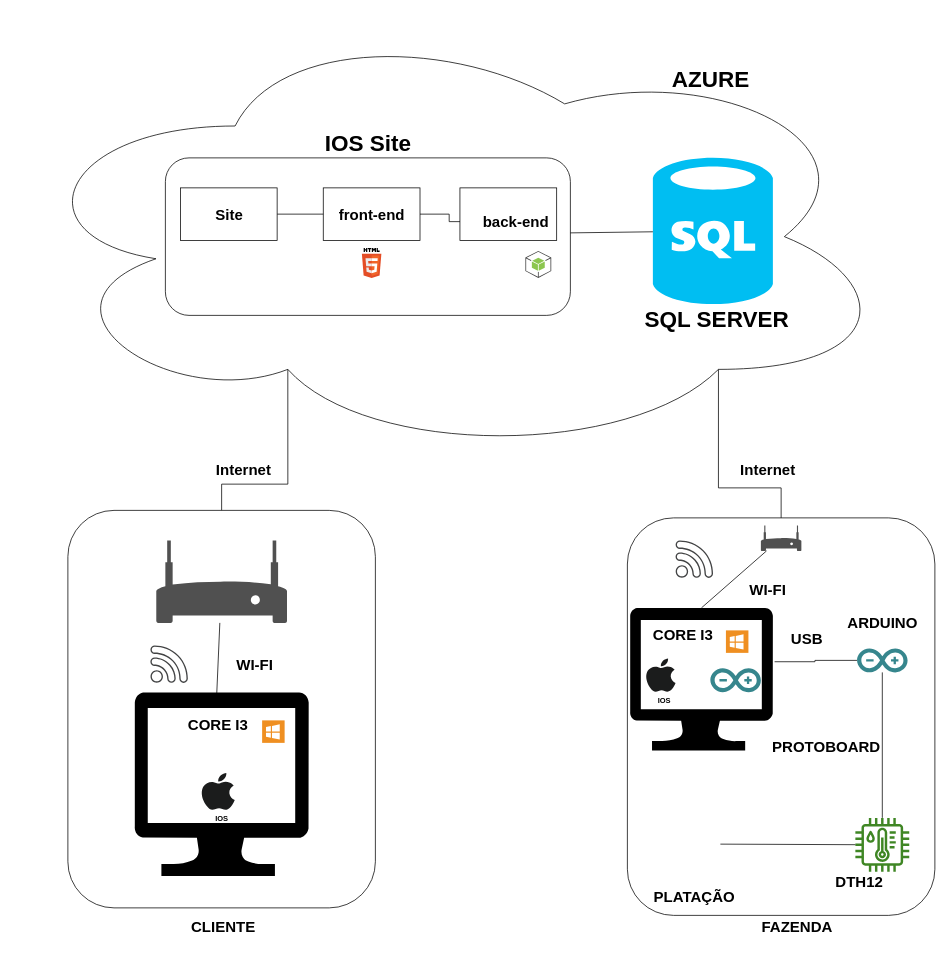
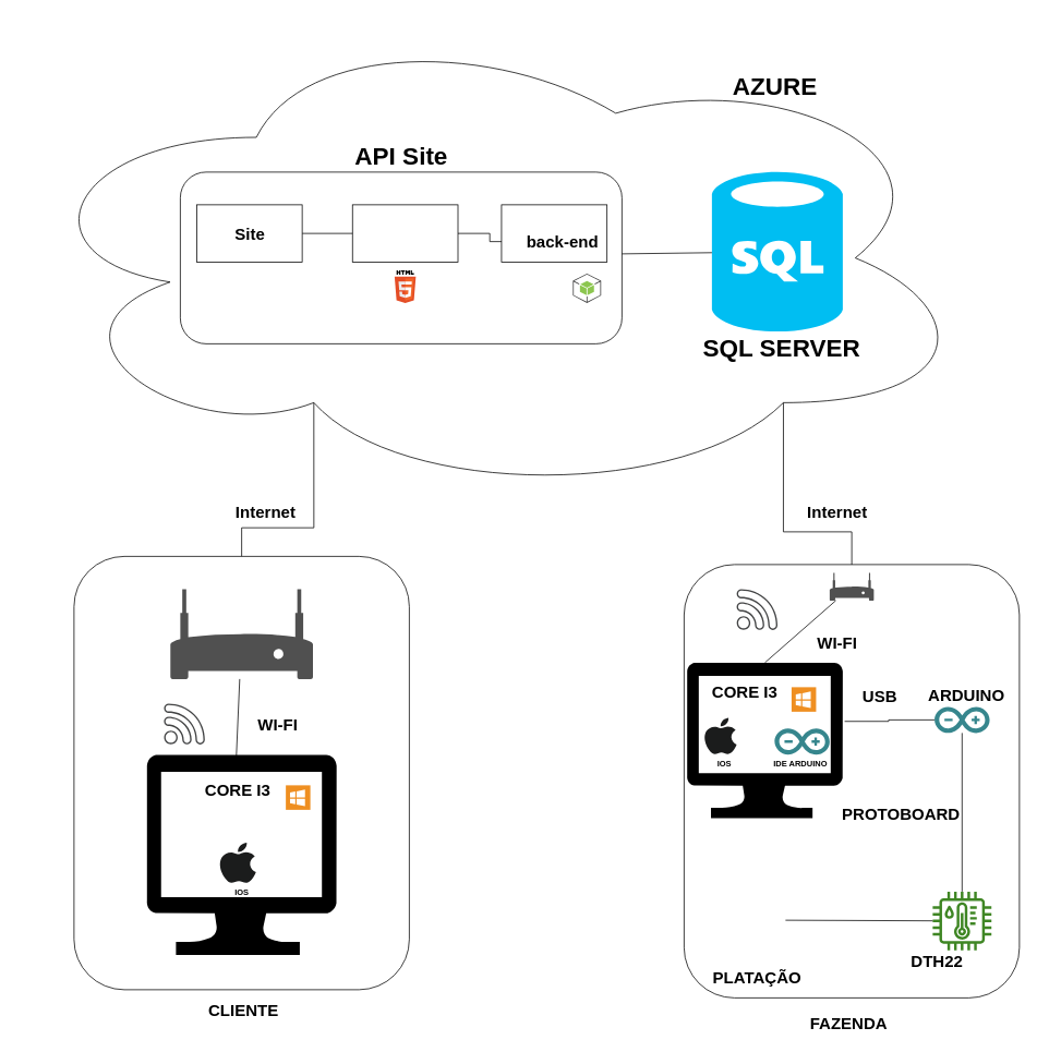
  <mxCell id="0" />
  <mxCell id="1" parent="0" />
  <mxCell id="2" value="" style="ellipse;shape=cloud;whiteSpace=wrap;html=1;" parent="1" vertex="1"><mxGeometry x="20" y="20" width="1171.8" height="590" as="geometry" /></mxCell>
  <mxCell id="3" value="" style="shape=image;verticalLabelPosition=bottom;labelBackgroundColor=default;verticalAlign=top;aspect=fixed;imageAspect=0;image=https://www.sophos.com/sites/default/files/2022-02/azure-logo.png;" parent="1" vertex="1"><mxGeometry x="799.76" y="70" width="90.24" height="70" as="geometry" /></mxCell>
  <mxCell id="4" value="" style="rounded=1;whiteSpace=wrap;html=1;" parent="1" vertex="1"><mxGeometry x="220" y="210" width="540" height="210" as="geometry" /></mxCell>
  <mxCell id="5" value="" style="shape=image;html=1;verticalAlign=top;verticalLabelPosition=bottom;labelBackgroundColor=#ffffff;imageAspect=0;aspect=fixed;image=https://cdn4.iconfinder.com/data/icons/vecico-connectivity/288/radio-128.png" parent="1" vertex="1"><mxGeometry x="408" y="570" width="88" height="88" as="geometry" /></mxCell>
- <mxCell id="6" value="IOS Site" style="text;html=1;align=center;verticalAlign=middle;resizable=0;points=[];autosize=1;strokeColor=none;fillColor=none;fontSize=30;fontStyle=1" parent="1" vertex="1"><mxGeometry x="425" y="170" width="130" height="40" as="geometry" /></mxCell>
+ <mxCell id="6" value="API Site" style="text;html=1;align=center;verticalAlign=middle;resizable=0;points=[];autosize=1;strokeColor=none;fillColor=none;fontSize=30;fontStyle=1" parent="1" vertex="1"><mxGeometry x="425" y="170" width="130" height="40" as="geometry" /></mxCell>
  <mxCell id="7" value="" style="shape=image;verticalLabelPosition=bottom;labelBackgroundColor=default;verticalAlign=top;aspect=fixed;imageAspect=0;image=https://scicoding.com/content/images/2021/09/chartjs-logo-1.svg;" parent="1" vertex="1"><mxGeometry x="289.33" y="330" width="30.35" height="35" as="geometry" /></mxCell>
  <mxCell id="8" value="" style="dashed=0;outlineConnect=0;html=1;align=center;labelPosition=center;verticalLabelPosition=bottom;verticalAlign=top;shape=mxgraph.weblogos.html5;fontSize=20;" parent="1" vertex="1"><mxGeometry x="482" y="330" width="26" height="40" as="geometry" /></mxCell>
  <mxCell id="9" value="" style="shape=image;verticalLabelPosition=bottom;labelBackgroundColor=default;verticalAlign=top;aspect=fixed;imageAspect=0;image=https://wikiimg.tojsiabtv.com/wikipedia/commons/thumb/d/d5/CSS3_logo_and_wordmark.svg/1200px-CSS3_logo_and_wordmark.svg.png;" parent="1" vertex="1"><mxGeometry x="520" y="330" width="28.38" height="40" as="geometry" /></mxCell>
  <mxCell id="10" value="" style="shape=image;verticalLabelPosition=bottom;labelBackgroundColor=default;verticalAlign=top;aspect=fixed;imageAspect=0;image=https://marcas-logos.net/wp-content/uploads/2020/11/JavaScript-logo.png;" parent="1" vertex="1"><mxGeometry x="420" y="330" width="64" height="40" as="geometry" /></mxCell>
  <mxCell id="11" value="" style="edgeStyle=orthogonalEdgeStyle;rounded=0;orthogonalLoop=1;jettySize=auto;html=1;fontSize=20;" parent="1" source="12" target="15" edge="1"><mxGeometry relative="1" as="geometry" /></mxCell>
  <mxCell id="12" value="" style="rounded=0;whiteSpace=wrap;html=1;fontSize=20;" parent="1" vertex="1"><mxGeometry x="430.5" y="250" width="129" height="70" as="geometry" /></mxCell>
- <mxCell id="13" value="front-end" style="text;html=1;align=center;verticalAlign=middle;resizable=0;points=[];autosize=1;strokeColor=none;fillColor=none;fontSize=20;fontStyle=1" parent="1" vertex="1"><mxGeometry x="445" y="270" width="100" height="30" as="geometry" /></mxCell>
  <mxCell id="14" value="" style="rounded=0;whiteSpace=wrap;html=1;fontSize=20;" parent="1" vertex="1"><mxGeometry x="612.75" y="250" width="129" height="70" as="geometry" /></mxCell>
  <mxCell id="15" value="back-end" style="text;html=1;align=center;verticalAlign=middle;resizable=0;points=[];autosize=1;strokeColor=none;fillColor=none;fontSize=20;fontStyle=1" parent="1" vertex="1"><mxGeometry x="637.25" y="280" width="100" height="30" as="geometry" /></mxCell>
  <mxCell id="16" value="" style="shape=image;verticalLabelPosition=bottom;labelBackgroundColor=default;verticalAlign=top;aspect=fixed;imageAspect=0;image=https://marcas-logos.net/wp-content/uploads/2020/11/JavaScript-logo.png;" parent="1" vertex="1"><mxGeometry x="620" y="330" width="64" height="40" as="geometry" /></mxCell>
  <mxCell id="17" value="" style="outlineConnect=0;dashed=0;verticalLabelPosition=bottom;verticalAlign=top;align=center;html=1;shape=mxgraph.aws3.android;fillColor=#8CC64F;gradientColor=none;fontSize=20;" parent="1" vertex="1"><mxGeometry x="700" y="334" width="34.5" height="36" as="geometry" /></mxCell>
  <mxCell id="18" value="" style="edgeStyle=orthogonalEdgeStyle;rounded=0;orthogonalLoop=1;jettySize=auto;html=1;fontSize=20;endArrow=none;endFill=0;entryX=0;entryY=0.5;entryDx=0;entryDy=0;" parent="1" source="19" target="12" edge="1"><mxGeometry relative="1" as="geometry" /></mxCell>
  <mxCell id="19" value="" style="rounded=0;whiteSpace=wrap;html=1;fontSize=20;" parent="1" vertex="1"><mxGeometry x="240" y="250" width="129" height="70" as="geometry" /></mxCell>
  <mxCell id="20" value="Site" style="text;html=1;align=center;verticalAlign=middle;resizable=0;points=[];autosize=1;strokeColor=none;fillColor=none;fontSize=20;fontStyle=1" parent="1" vertex="1"><mxGeometry x="259.5" y="270" width="90" height="30" as="geometry" /></mxCell>
  <mxCell id="21" value="" style="verticalLabelPosition=bottom;html=1;verticalAlign=top;align=center;strokeColor=none;fillColor=#00BEF2;shape=mxgraph.azure.sql_database;fontSize=20;" parent="1" vertex="1"><mxGeometry x="870" y="210" width="160" height="195" as="geometry" /></mxCell>
  <mxCell id="22" value="" style="endArrow=none;html=1;rounded=0;fontSize=20;" parent="1" target="21" edge="1"><mxGeometry width="50" height="50" relative="1" as="geometry"><mxPoint x="760" y="310" as="sourcePoint" /><mxPoint x="810" y="270" as="targetPoint" /></mxGeometry></mxCell>
  <mxCell id="23" value="" style="edgeStyle=orthogonalEdgeStyle;rounded=0;orthogonalLoop=1;jettySize=auto;html=1;fontSize=20;endArrow=none;endFill=0;entryX=0.31;entryY=0.8;entryDx=0;entryDy=0;entryPerimeter=0;" parent="1" source="24" target="2" edge="1"><mxGeometry relative="1" as="geometry" /></mxCell>
  <mxCell id="24" value="" style="rounded=1;whiteSpace=wrap;html=1;fontSize=20;fillColor=default;" parent="1" vertex="1"><mxGeometry x="90" y="680" width="410" height="530" as="geometry" /></mxCell>
  <mxCell id="25" value="" style="edgeStyle=orthogonalEdgeStyle;rounded=0;orthogonalLoop=1;jettySize=auto;html=1;fontSize=20;endArrow=none;endFill=0;entryX=0.8;entryY=0.8;entryDx=0;entryDy=0;entryPerimeter=0;" parent="1" source="26" target="2" edge="1"><mxGeometry relative="1" as="geometry" /></mxCell>
  <mxCell id="26" value="" style="rounded=1;whiteSpace=wrap;html=1;fontSize=20;fillColor=default;" parent="1" vertex="1"><mxGeometry x="836" y="690" width="410" height="530" as="geometry" /></mxCell>
  <mxCell id="27" value="Internet" style="text;html=1;align=center;verticalAlign=middle;resizable=0;points=[];autosize=1;strokeColor=none;fillColor=none;fontSize=20;fontStyle=1" parent="1" vertex="1"><mxGeometry x="279" y="610" width="90" height="30" as="geometry" /></mxCell>
  <mxCell id="28" value="" style="shape=image;html=1;verticalAlign=top;verticalLabelPosition=bottom;labelBackgroundColor=#ffffff;imageAspect=0;aspect=fixed;image=https://cdn4.iconfinder.com/data/icons/vecico-connectivity/288/radio-128.png" parent="1" vertex="1"><mxGeometry x="850" y="570" width="88" height="88" as="geometry" /></mxCell>
  <mxCell id="29" value="Internet" style="text;html=1;align=center;verticalAlign=middle;resizable=0;points=[];autosize=1;strokeColor=none;fillColor=none;fontSize=20;fontStyle=1" parent="1" vertex="1"><mxGeometry x="978" y="610" width="90" height="30" as="geometry" /></mxCell>
  <mxCell id="30" value="" style="sketch=0;pointerEvents=1;shadow=0;dashed=0;html=1;strokeColor=none;fillColor=#505050;labelPosition=center;verticalLabelPosition=bottom;verticalAlign=top;outlineConnect=0;align=center;shape=mxgraph.office.devices.modem;" parent="1" vertex="1"><mxGeometry x="1014" y="700" width="54" height="34" as="geometry" /></mxCell>
  <mxCell id="31" value="" style="sketch=0;pointerEvents=1;shadow=0;dashed=0;html=1;strokeColor=none;fillColor=#505050;labelPosition=center;verticalLabelPosition=bottom;verticalAlign=top;outlineConnect=0;align=center;shape=mxgraph.office.devices.modem;" parent="1" vertex="1"><mxGeometry x="207.84" y="720" width="174.32" height="110" as="geometry" /></mxCell>
  <mxCell id="32" value="" style="sketch=0;pointerEvents=1;shadow=0;dashed=0;html=1;strokeColor=none;fillColor=#434445;aspect=fixed;labelPosition=center;verticalLabelPosition=bottom;verticalAlign=top;align=center;outlineConnect=0;shape=mxgraph.vvd.wi_fi;fontSize=20;" parent="1" vertex="1"><mxGeometry x="200" y="860" width="50" height="50" as="geometry" /></mxCell>
  <mxCell id="33" value="" style="sketch=0;pointerEvents=1;shadow=0;dashed=0;html=1;strokeColor=none;fillColor=#434445;aspect=fixed;labelPosition=center;verticalLabelPosition=bottom;verticalAlign=top;align=center;outlineConnect=0;shape=mxgraph.vvd.wi_fi;fontSize=20;" parent="1" vertex="1"><mxGeometry x="900.24" y="720" width="50" height="50" as="geometry" /></mxCell>
  <mxCell id="34" value="" style="verticalLabelPosition=bottom;html=1;verticalAlign=top;align=center;strokeColor=none;fillColor=#000000;shape=mxgraph.azure.computer;pointerEvents=1;fontSize=20;" parent="1" vertex="1"><mxGeometry x="178.92" y="922.5" width="232.16" height="245" as="geometry" /></mxCell>
  <mxCell id="35" value="CLIENTE" style="text;html=1;align=center;verticalAlign=middle;resizable=0;points=[];autosize=1;strokeColor=none;fillColor=none;fontSize=20;fontStyle=1" parent="1" vertex="1"><mxGeometry x="246.91" y="1220" width="100" height="30" as="geometry" /></mxCell>
- <mxCell id="36" value="FAZENDA" style="text;html=1;align=center;verticalAlign=middle;resizable=0;points=[];autosize=1;strokeColor=none;fillColor=none;fontSize=20;fontStyle=1" parent="1" vertex="1"><mxGeometry x="1007" y="1220" width="110" height="30" as="geometry" /></mxCell>
+ <mxCell id="36" value="FAZENDA" style="text;html=1;align=center;verticalAlign=middle;resizable=0;points=[];autosize=1;strokeColor=none;fillColor=none;fontSize=20;fontStyle=1" parent="1" vertex="1"><mxGeometry x="982" y="1235" width="110" height="30" as="geometry" /></mxCell>
  <mxCell id="37" value="" style="verticalLabelPosition=bottom;html=1;verticalAlign=top;align=center;strokeColor=none;fillColor=#000000;shape=mxgraph.azure.computer;pointerEvents=1;fontSize=20;" parent="1" vertex="1"><mxGeometry x="839.5" y="810" width="190.5" height="190" as="geometry" /></mxCell>
  <mxCell id="38" value="" style="shape=image;html=1;verticalAlign=top;verticalLabelPosition=bottom;labelBackgroundColor=#ffffff;imageAspect=0;aspect=fixed;image=https://cdn2.iconfinder.com/data/icons/font-awesome/1792/linux-128.png;fontSize=20;fillColor=#000000;" parent="1" vertex="1"><mxGeometry x="206.91" y="960" width="40" height="40" as="geometry" /></mxCell>
  <mxCell id="39" value="" style="shadow=0;dashed=0;html=1;strokeColor=none;fillColor=#EF8F21;labelPosition=center;verticalLabelPosition=bottom;verticalAlign=top;align=center;outlineConnect=0;shape=mxgraph.veeam.ms_windows;fontSize=20;" parent="1" vertex="1"><mxGeometry x="349" y="960" width="30" height="30" as="geometry" /></mxCell>
  <mxCell id="40" value="" style="dashed=0;outlineConnect=0;html=1;align=center;labelPosition=center;verticalLabelPosition=bottom;verticalAlign=top;shape=mxgraph.weblogos.apple;fillColor=#1B1C1C;strokeColor=none;fontSize=20;" parent="1" vertex="1"><mxGeometry x="267.5" y="1030" width="45" height="50" as="geometry" /></mxCell>
  <mxCell id="41" value="" style="shape=image;html=1;verticalAlign=top;verticalLabelPosition=bottom;labelBackgroundColor=#ffffff;imageAspect=0;aspect=fixed;image=https://cdn2.iconfinder.com/data/icons/font-awesome/1792/linux-128.png;fontSize=20;fillColor=#000000;" parent="1" vertex="1"><mxGeometry x="905" y="860" width="40" height="40" as="geometry" /></mxCell>
  <mxCell id="42" value="" style="shadow=0;dashed=0;html=1;strokeColor=none;fillColor=#EF8F21;labelPosition=center;verticalLabelPosition=bottom;verticalAlign=top;align=center;outlineConnect=0;shape=mxgraph.veeam.ms_windows;fontSize=20;" parent="1" vertex="1"><mxGeometry x="967.4" y="840" width="30" height="30" as="geometry" /></mxCell>
  <mxCell id="43" value="" style="dashed=0;outlineConnect=0;html=1;align=center;labelPosition=center;verticalLabelPosition=bottom;verticalAlign=top;shape=mxgraph.weblogos.apple;fillColor=#1B1C1C;strokeColor=none;fontSize=20;" parent="1" vertex="1"><mxGeometry x="860.24" y="877.5" width="40" height="45" as="geometry" /></mxCell>
  <mxCell id="44" value="" style="dashed=0;outlineConnect=0;html=1;align=center;labelPosition=center;verticalLabelPosition=bottom;verticalAlign=top;shape=mxgraph.weblogos.arduino;fillColor=#36868D;strokeColor=none;fontSize=20;" parent="1" vertex="1"><mxGeometry x="946.6" y="890.5" width="67.4" height="32" as="geometry" /></mxCell>
  <mxCell id="45" value="" style="shape=image;html=1;verticalAlign=top;verticalLabelPosition=bottom;labelBackgroundColor=#ffffff;imageAspect=0;aspect=fixed;image=https://cdn1.iconfinder.com/data/icons/icons-for-a-site-1/64/advantage_eco_friendly-128.png;fontSize=20;fillColor=#000000;" parent="1" vertex="1"><mxGeometry x="890" y="1090" width="70" height="70" as="geometry" /></mxCell>
  <mxCell id="46" value="PLATAÇÃO" style="text;html=1;align=center;verticalAlign=middle;resizable=0;points=[];autosize=1;strokeColor=none;fillColor=none;fontSize=20;fontStyle=1" parent="1" vertex="1"><mxGeometry x="865" y="1180" width="120" height="30" as="geometry" /></mxCell>
  <mxCell id="47" value="" style="sketch=0;outlineConnect=0;fontColor=#232F3E;gradientColor=none;fillColor=#3F8624;strokeColor=none;dashed=0;verticalLabelPosition=bottom;verticalAlign=top;align=center;html=1;fontSize=12;fontStyle=0;aspect=fixed;pointerEvents=1;shape=mxgraph.aws4.iot_thing_temperature_humidity_sensor;" parent="1" vertex="1"><mxGeometry x="1140" y="1090" width="71.83" height="71.83" as="geometry" /></mxCell>
- <mxCell id="48" value="DTH12" style="text;html=1;align=center;verticalAlign=middle;resizable=0;points=[];autosize=1;strokeColor=none;fillColor=none;fontSize=20;fontStyle=1" parent="1" vertex="1"><mxGeometry x="1104.91" y="1160" width="80" height="30" as="geometry" /></mxCell>
+ <mxCell id="48" value="DTH22" style="text;html=1;align=center;verticalAlign=middle;resizable=0;points=[];autosize=1;strokeColor=none;fillColor=none;fontSize=20;fontStyle=1" parent="1" vertex="1"><mxGeometry x="1104.91" y="1160" width="80" height="30" as="geometry" /></mxCell>
  <mxCell id="49" value="" style="endArrow=none;html=1;rounded=0;fontSize=20;exitX=1;exitY=0.5;exitDx=0;exitDy=0;" parent="1" source="45" target="47" edge="1"><mxGeometry width="50" height="50" relative="1" as="geometry"><mxPoint x="1250" y="1160" as="sourcePoint" /><mxPoint x="1300" y="1110" as="targetPoint" /></mxGeometry></mxCell>
  <mxCell id="50" value="" style="endArrow=none;html=1;rounded=0;fontSize=20;exitX=0.5;exitY=0;exitDx=0;exitDy=0;exitPerimeter=0;" parent="1" source="37" target="30" edge="1"><mxGeometry width="50" height="50" relative="1" as="geometry"><mxPoint x="920" y="840" as="sourcePoint" /><mxPoint x="970" y="790" as="targetPoint" /></mxGeometry></mxCell>
  <mxCell id="51" value="WI-FI" style="text;html=1;align=center;verticalAlign=middle;resizable=0;points=[];autosize=1;strokeColor=none;fillColor=none;fontSize=20;fontStyle=1" parent="1" vertex="1"><mxGeometry x="993" y="770" width="60" height="30" as="geometry" /></mxCell>
  <mxCell id="52" value="" style="endArrow=none;html=1;rounded=0;fontSize=20;exitX=0.471;exitY=0.031;exitDx=0;exitDy=0;exitPerimeter=0;" parent="1" source="34" target="31" edge="1"><mxGeometry width="50" height="50" relative="1" as="geometry"><mxPoint x="280" y="960" as="sourcePoint" /><mxPoint x="330" y="910" as="targetPoint" /></mxGeometry></mxCell>
  <mxCell id="53" value="WI-FI" style="text;html=1;align=center;verticalAlign=middle;resizable=0;points=[];autosize=1;strokeColor=none;fillColor=none;fontSize=20;fontStyle=1" parent="1" vertex="1"><mxGeometry x="309" y="870" width="60" height="30" as="geometry" /></mxCell>
  <mxCell id="54" value="CORE I3&lt;br&gt;" style="text;html=1;align=center;verticalAlign=middle;resizable=0;points=[];autosize=1;strokeColor=none;fillColor=none;fontSize=20;fontStyle=1" parent="1" vertex="1"><mxGeometry x="860" y="830" width="100" height="30" as="geometry" /></mxCell>
  <mxCell id="55" value="CORE I3&lt;br&gt;" style="text;html=1;align=center;verticalAlign=middle;resizable=0;points=[];autosize=1;strokeColor=none;fillColor=none;fontSize=20;fontStyle=1" parent="1" vertex="1"><mxGeometry x="240" y="950" width="100" height="30" as="geometry" /></mxCell>
  <mxCell id="56" value="" style="edgeStyle=orthogonalEdgeStyle;rounded=0;orthogonalLoop=1;jettySize=auto;html=1;fontSize=20;endArrow=none;endFill=0;entryX=1.012;entryY=0.378;entryDx=0;entryDy=0;entryPerimeter=0;" parent="1" source="57" target="37" edge="1"><mxGeometry relative="1" as="geometry" /></mxCell>
  <mxCell id="57" value="" style="dashed=0;outlineConnect=0;html=1;align=center;labelPosition=center;verticalLabelPosition=bottom;verticalAlign=top;shape=mxgraph.weblogos.arduino;fillColor=#36868D;strokeColor=none" parent="1" vertex="1"><mxGeometry x="1142.21" y="864" width="67.4" height="32" as="geometry" /></mxCell>
  <mxCell id="58" value="" style="endArrow=none;html=1;rounded=0;fontSize=20;" parent="1" source="47" target="57" edge="1"><mxGeometry width="50" height="50" relative="1" as="geometry"><mxPoint x="1120" y="1090" as="sourcePoint" /><mxPoint x="1170" y="1040" as="targetPoint" /></mxGeometry></mxCell>
  <mxCell id="59" value="USB" style="text;html=1;align=center;verticalAlign=middle;resizable=0;points=[];autosize=1;strokeColor=none;fillColor=none;fontSize=20;fontStyle=1" parent="1" vertex="1"><mxGeometry x="1044.91" y="835" width="60" height="30" as="geometry" /></mxCell>
  <mxCell id="60" value="AZURE" style="text;html=1;align=center;verticalAlign=middle;resizable=0;points=[];autosize=1;strokeColor=none;fillColor=none;fontSize=30;fontStyle=1" parent="1" vertex="1"><mxGeometry x="887" y="85" width="120" height="40" as="geometry" /></mxCell>
  <mxCell id="61" value="SQL SERVER" style="text;html=1;align=center;verticalAlign=middle;resizable=0;points=[];autosize=1;strokeColor=none;fillColor=none;fontSize=30;fontStyle=1" parent="1" vertex="1"><mxGeometry x="850" y="405" width="210" height="40" as="geometry" /></mxCell>
- <mxCell id="62" value="ARDUINO" style="text;html=1;align=center;verticalAlign=middle;resizable=0;points=[];autosize=1;strokeColor=none;fillColor=none;fontSize=20;fontStyle=1" parent="1" vertex="1"><mxGeometry x="1121" y="814" width="110" height="30" as="geometry" /></mxCell>
+ <mxCell id="62" value="ARDUINO" style="text;html=1;align=center;verticalAlign=middle;resizable=0;points=[];autosize=1;strokeColor=none;fillColor=none;fontSize=20;fontStyle=1" parent="1" vertex="1"><mxGeometry x="1126" y="834" width="110" height="30" as="geometry" /></mxCell>
  <mxCell id="63" value="PROTOBOARD" style="text;html=1;align=center;verticalAlign=middle;resizable=0;points=[];autosize=1;strokeColor=none;fillColor=none;fontSize=20;fontStyle=1" parent="1" vertex="1"><mxGeometry x="1021" y="980" width="160" height="30" as="geometry" /></mxCell>
  <mxCell id="64" value="" style="shape=image;html=1;verticalAlign=top;verticalLabelPosition=bottom;labelBackgroundColor=#ffffff;imageAspect=0;aspect=fixed;image=https://cdn4.iconfinder.com/data/icons/free-colorful-icons/128/chrome.png" vertex="1" parent="1"><mxGeometry x="339" y="1040" width="40" height="40" as="geometry" /></mxCell>
  <mxCell id="65" value="IOS" style="text;html=1;align=center;verticalAlign=middle;resizable=0;points=[];autosize=1;strokeColor=none;fillColor=none;fontSize=10;fontStyle=1" vertex="1" parent="1"><mxGeometry x="280" y="1080" width="30" height="20" as="geometry" /></mxCell>
  <mxCell id="66" value="" style="shape=image;html=1;verticalAlign=top;verticalLabelPosition=bottom;labelBackgroundColor=#ffffff;imageAspect=0;aspect=fixed;image=https://cdn2.iconfinder.com/data/icons/browsers/Firefox.png;fontSize=10;" vertex="1" parent="1"><mxGeometry x="220" y="1030" width="30" height="30" as="geometry" /></mxCell>
  <mxCell id="67" value="IOS" style="text;html=1;align=center;verticalAlign=middle;resizable=0;points=[];autosize=1;strokeColor=none;fillColor=none;fontSize=10;fontStyle=1" vertex="1" parent="1"><mxGeometry x="870" y="922.5" width="30" height="20" as="geometry" /></mxCell>
+ <mxCell id="68" value="IDE ARDUINO" style="text;html=1;align=center;verticalAlign=middle;resizable=0;points=[];autosize=1;strokeColor=none;fillColor=none;fontSize=10;fontStyle=1" vertex="1" parent="1"><mxGeometry x="938" y="922.5" width="80" height="20" as="geometry" /></mxCell>
